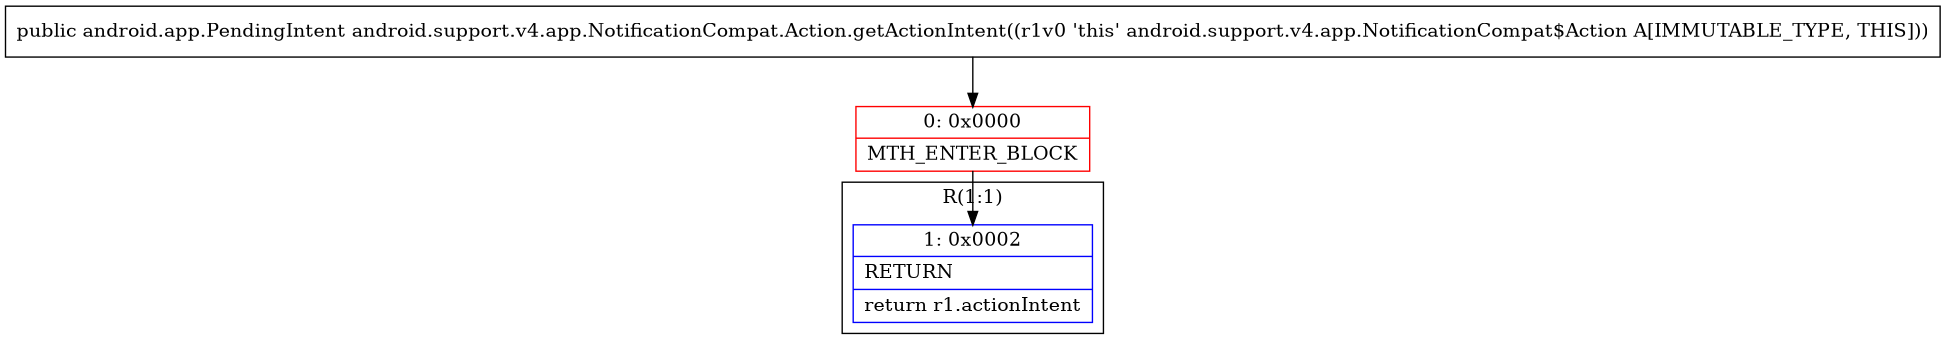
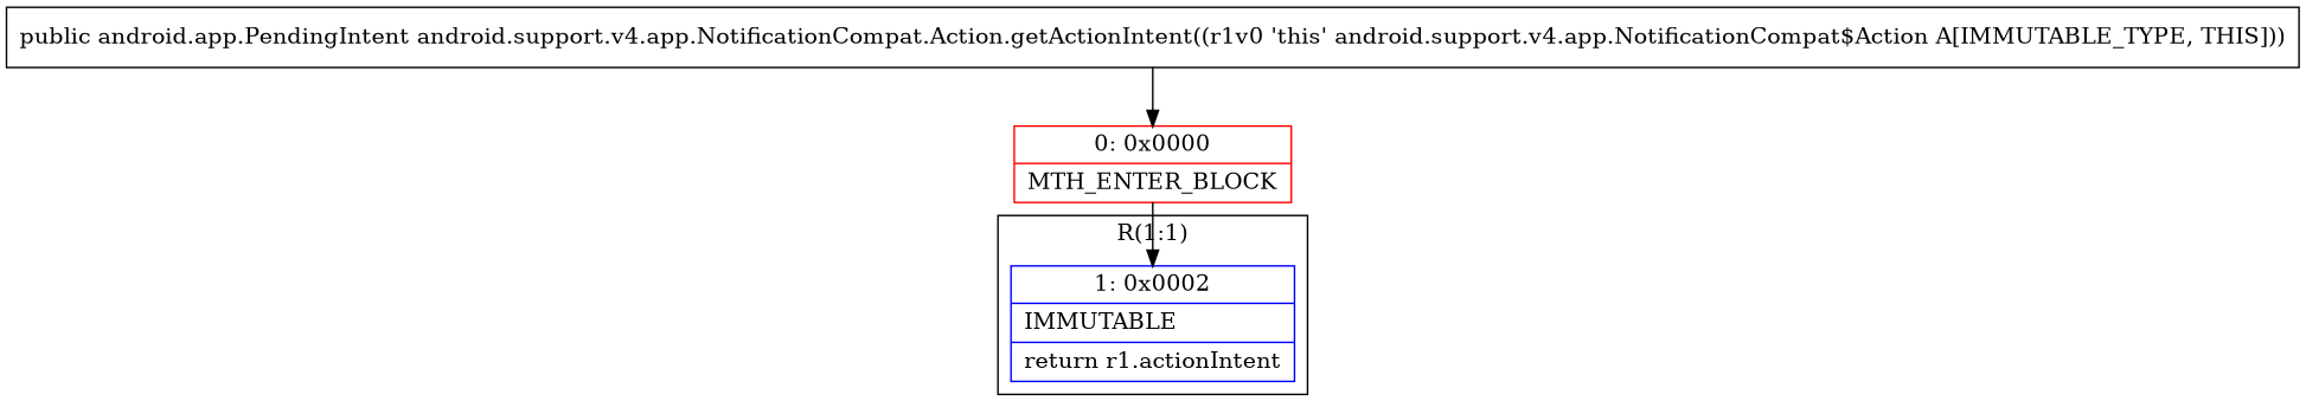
  digraph {
    node [shape=record]
-   n1 [color=blue label="{1\:\ 0x0002|RETURN\l|return r1.actionIntent\l}"]
+   n1 [color=blue label="{1\:\ 0x0002|IMMUTABLE\l|return r1.actionIntent\l}"]
    n2 [color=red label="{0\:\ 0x0000|MTH_ENTER_BLOCK\l}"]
    n3 [label="{public android.app.PendingIntent android.support.v4.app.NotificationCompat.Action.getActionIntent((r1v0 'this' android.support.v4.app.NotificationCompat$Action A[IMMUTABLE_TYPE, THIS])) }"]
    subgraph cluster_1 {
      label="R(1:1)"
      n1
    }
    n2 -> n1
    n3 -> n2
  }
